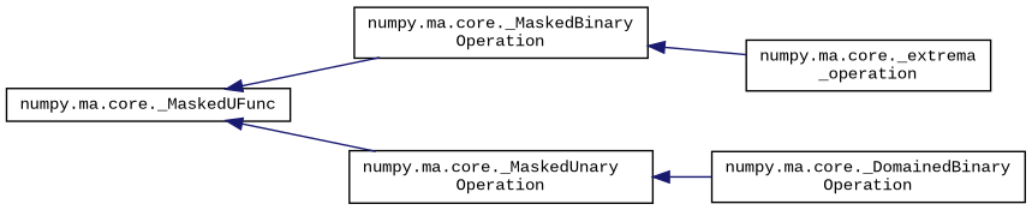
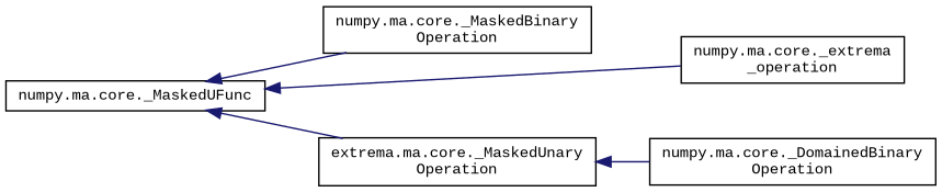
  digraph {
    fontname="Liberation Mono"
    rankdir=LR
    node [color=black fillcolor=white fontname="Liberation Mono" fontsize=10 shape=record style=filled]
    edge [color=midnightblue dir=back fontname="Liberation Mono" fontsize=10 labelfontname=Helvetica labelfontsize=10 style=solid]
    n1 [height=0.2 label="numpy.ma.core._MaskedUFunc" width=0.4]
    n2 [height=0.2 label="numpy.ma.core._MaskedBinary\lOperation" width=0.4]
-   n3 [height=0.2 label="numpy.ma.core._MaskedUnary\lOperation" width=0.4]
+   n3 [height=0.2 label="extrema.ma.core._MaskedUnary\lOperation" width=0.4]
    n4 [height=0.2 label="numpy.ma.core._extrema\l_operation" width=0.4]
    n5 [height=0.2 label="numpy.ma.core._DomainedBinary\lOperation" width=0.4]
    n1 -> n2
    n1 -> n3
-   n2 -> n4
+   n1 -> n4
    n3 -> n5
  }
